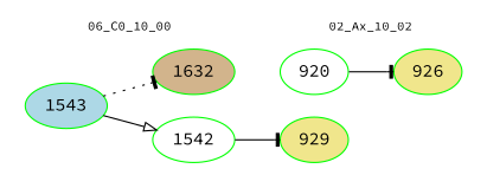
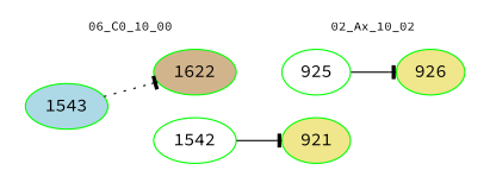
  digraph {
    fontname="Source Code Pro"
    rankdir=LR
    node [color=green fillcolor=white fontname="Source Code Pro" style=filled]
    edge [arrowhead=tee color=black fontname="Source Code Pro" style=solid]
-   n1 [label=920]
-   n2 [fillcolor=khaki label=929]
+   n1 [label=925]
+   n2 [fillcolor=khaki label=921]
    n3 [fillcolor=khaki label=926]
    n4 [fillcolor=lightblue label=1543]
    n5 [label=1542]
-   n6 [fillcolor=tan label=1632]
+   n6 [fillcolor=tan label=1622]
    subgraph cluster_1 {
      color=white
      fontsize=10
      label="02_Ax_10_02"
      n1
      n2
      n3
    }
    subgraph cluster_2 {
      color=white
      fontsize=10
      label="06_C0_10_00"
      n4
      n5
      n6
    }
    n1 -> n3
-   n4 -> n5 [arrowhead=onormal]
    n4 -> n6 [style=dotted]
    n5 -> n2
  }
